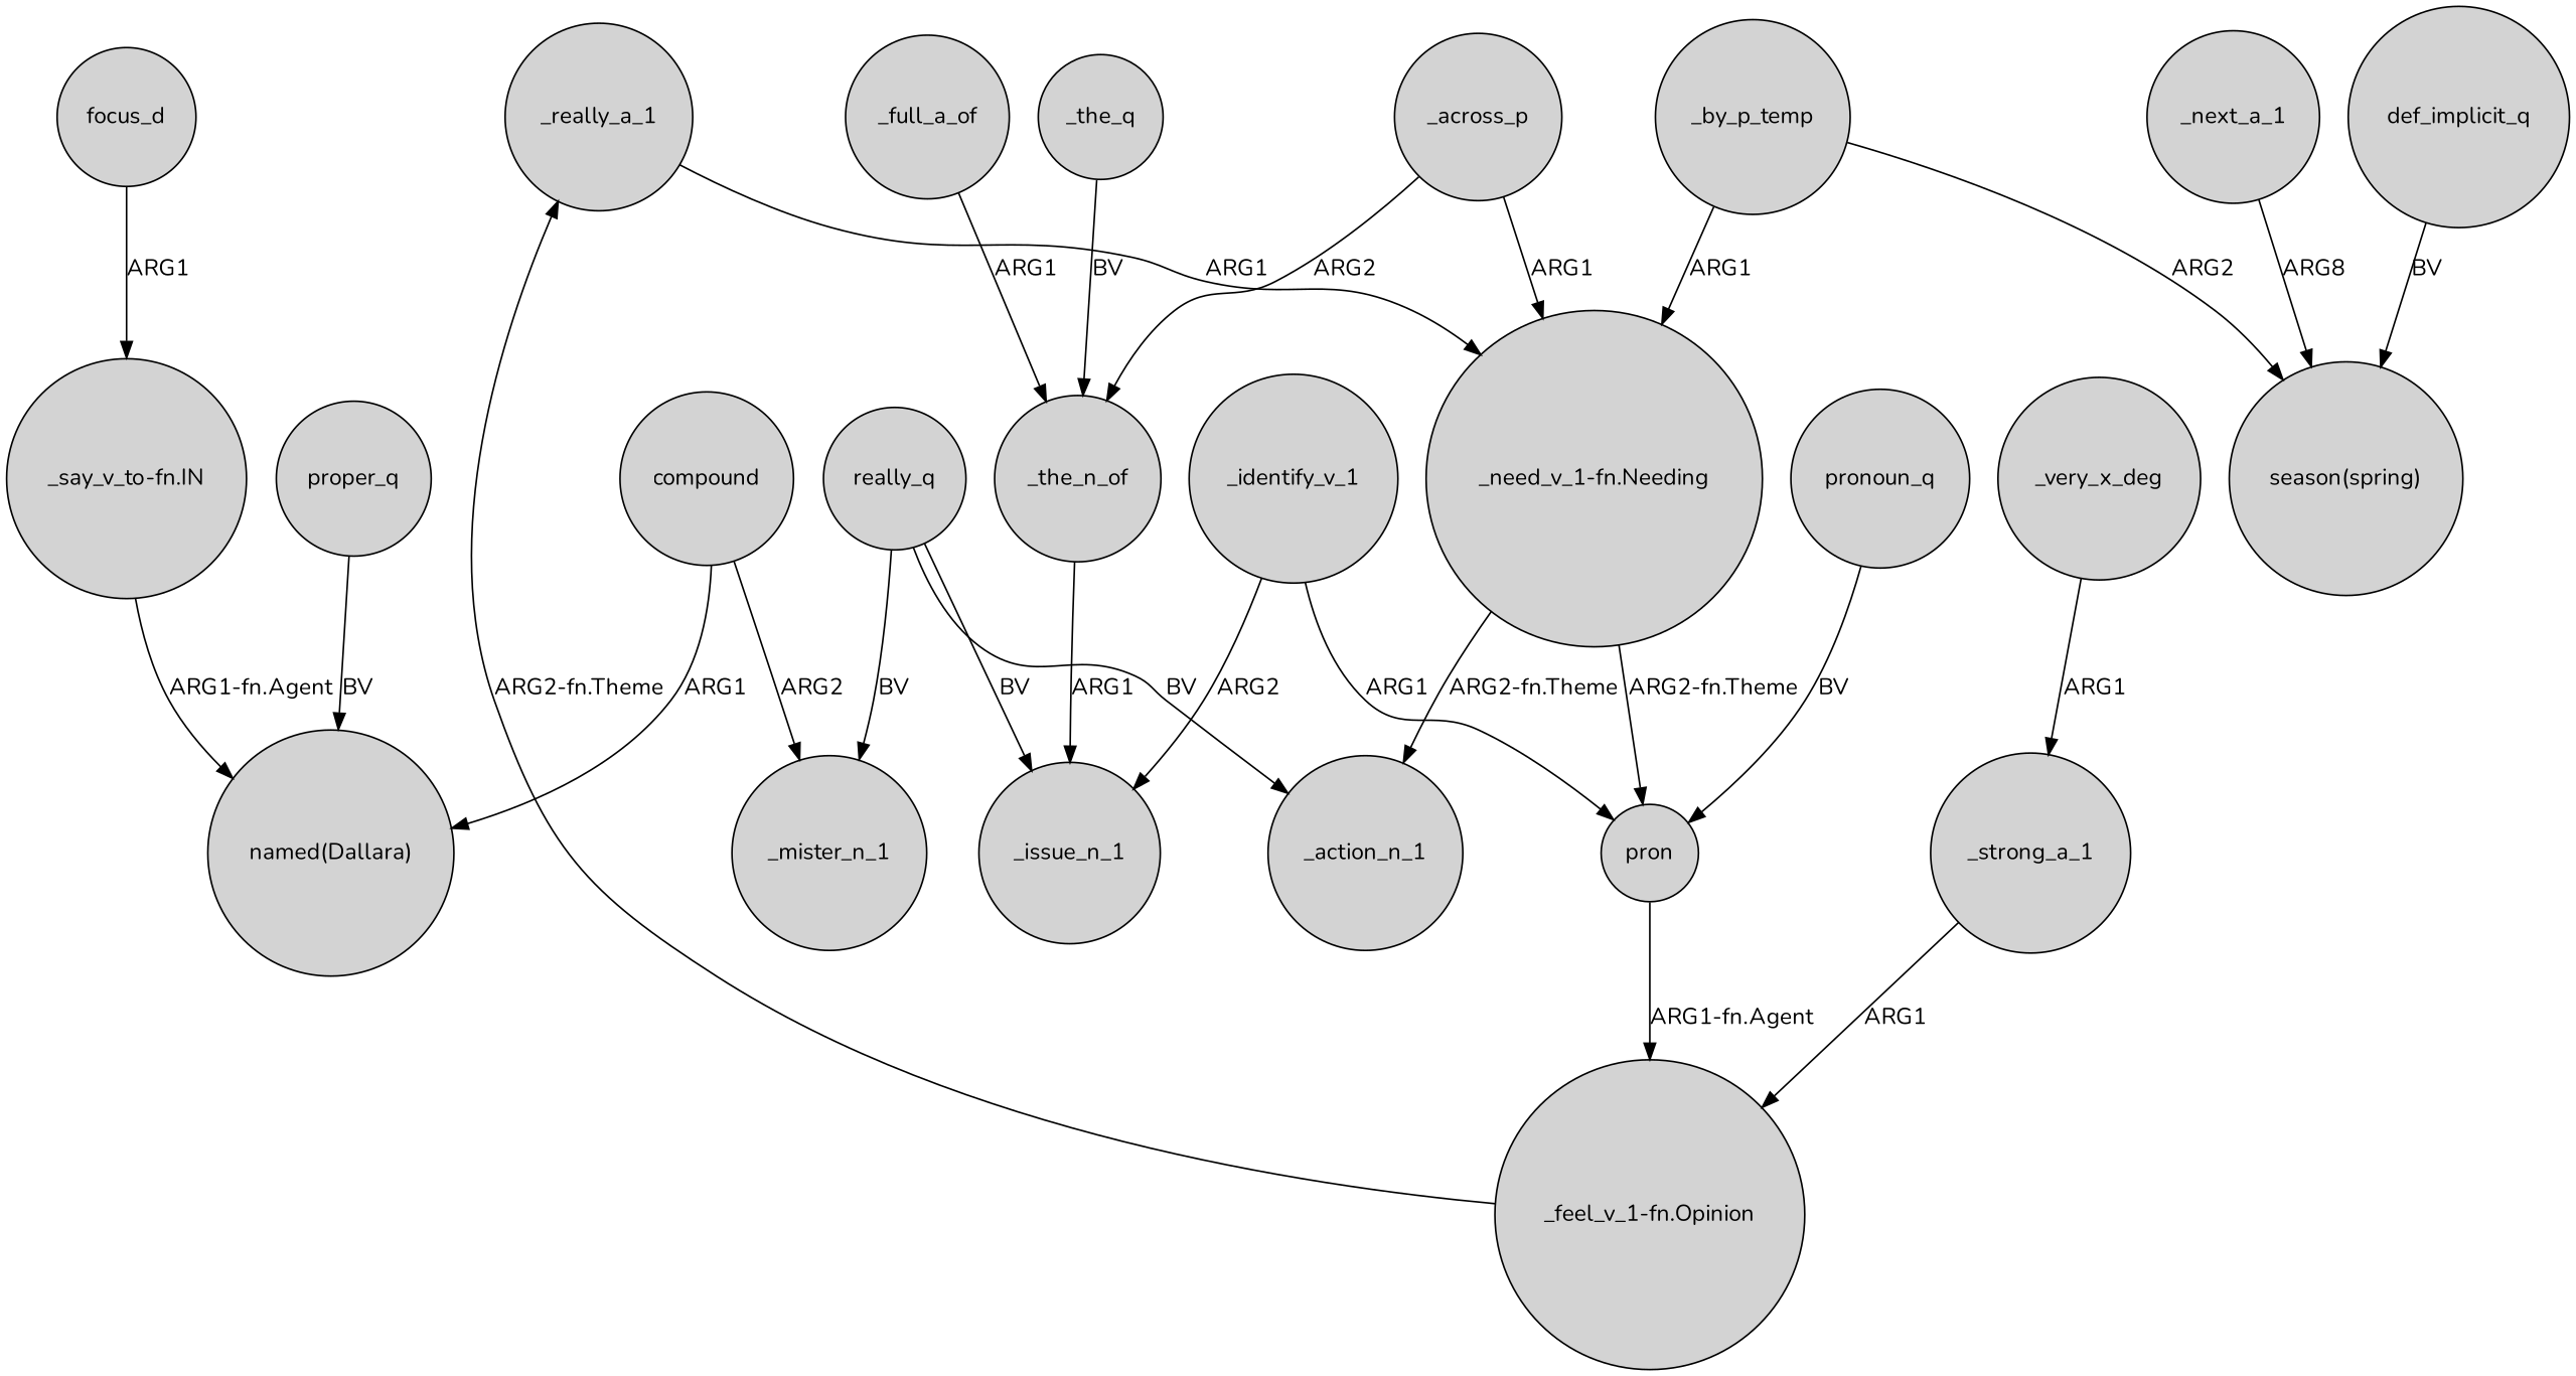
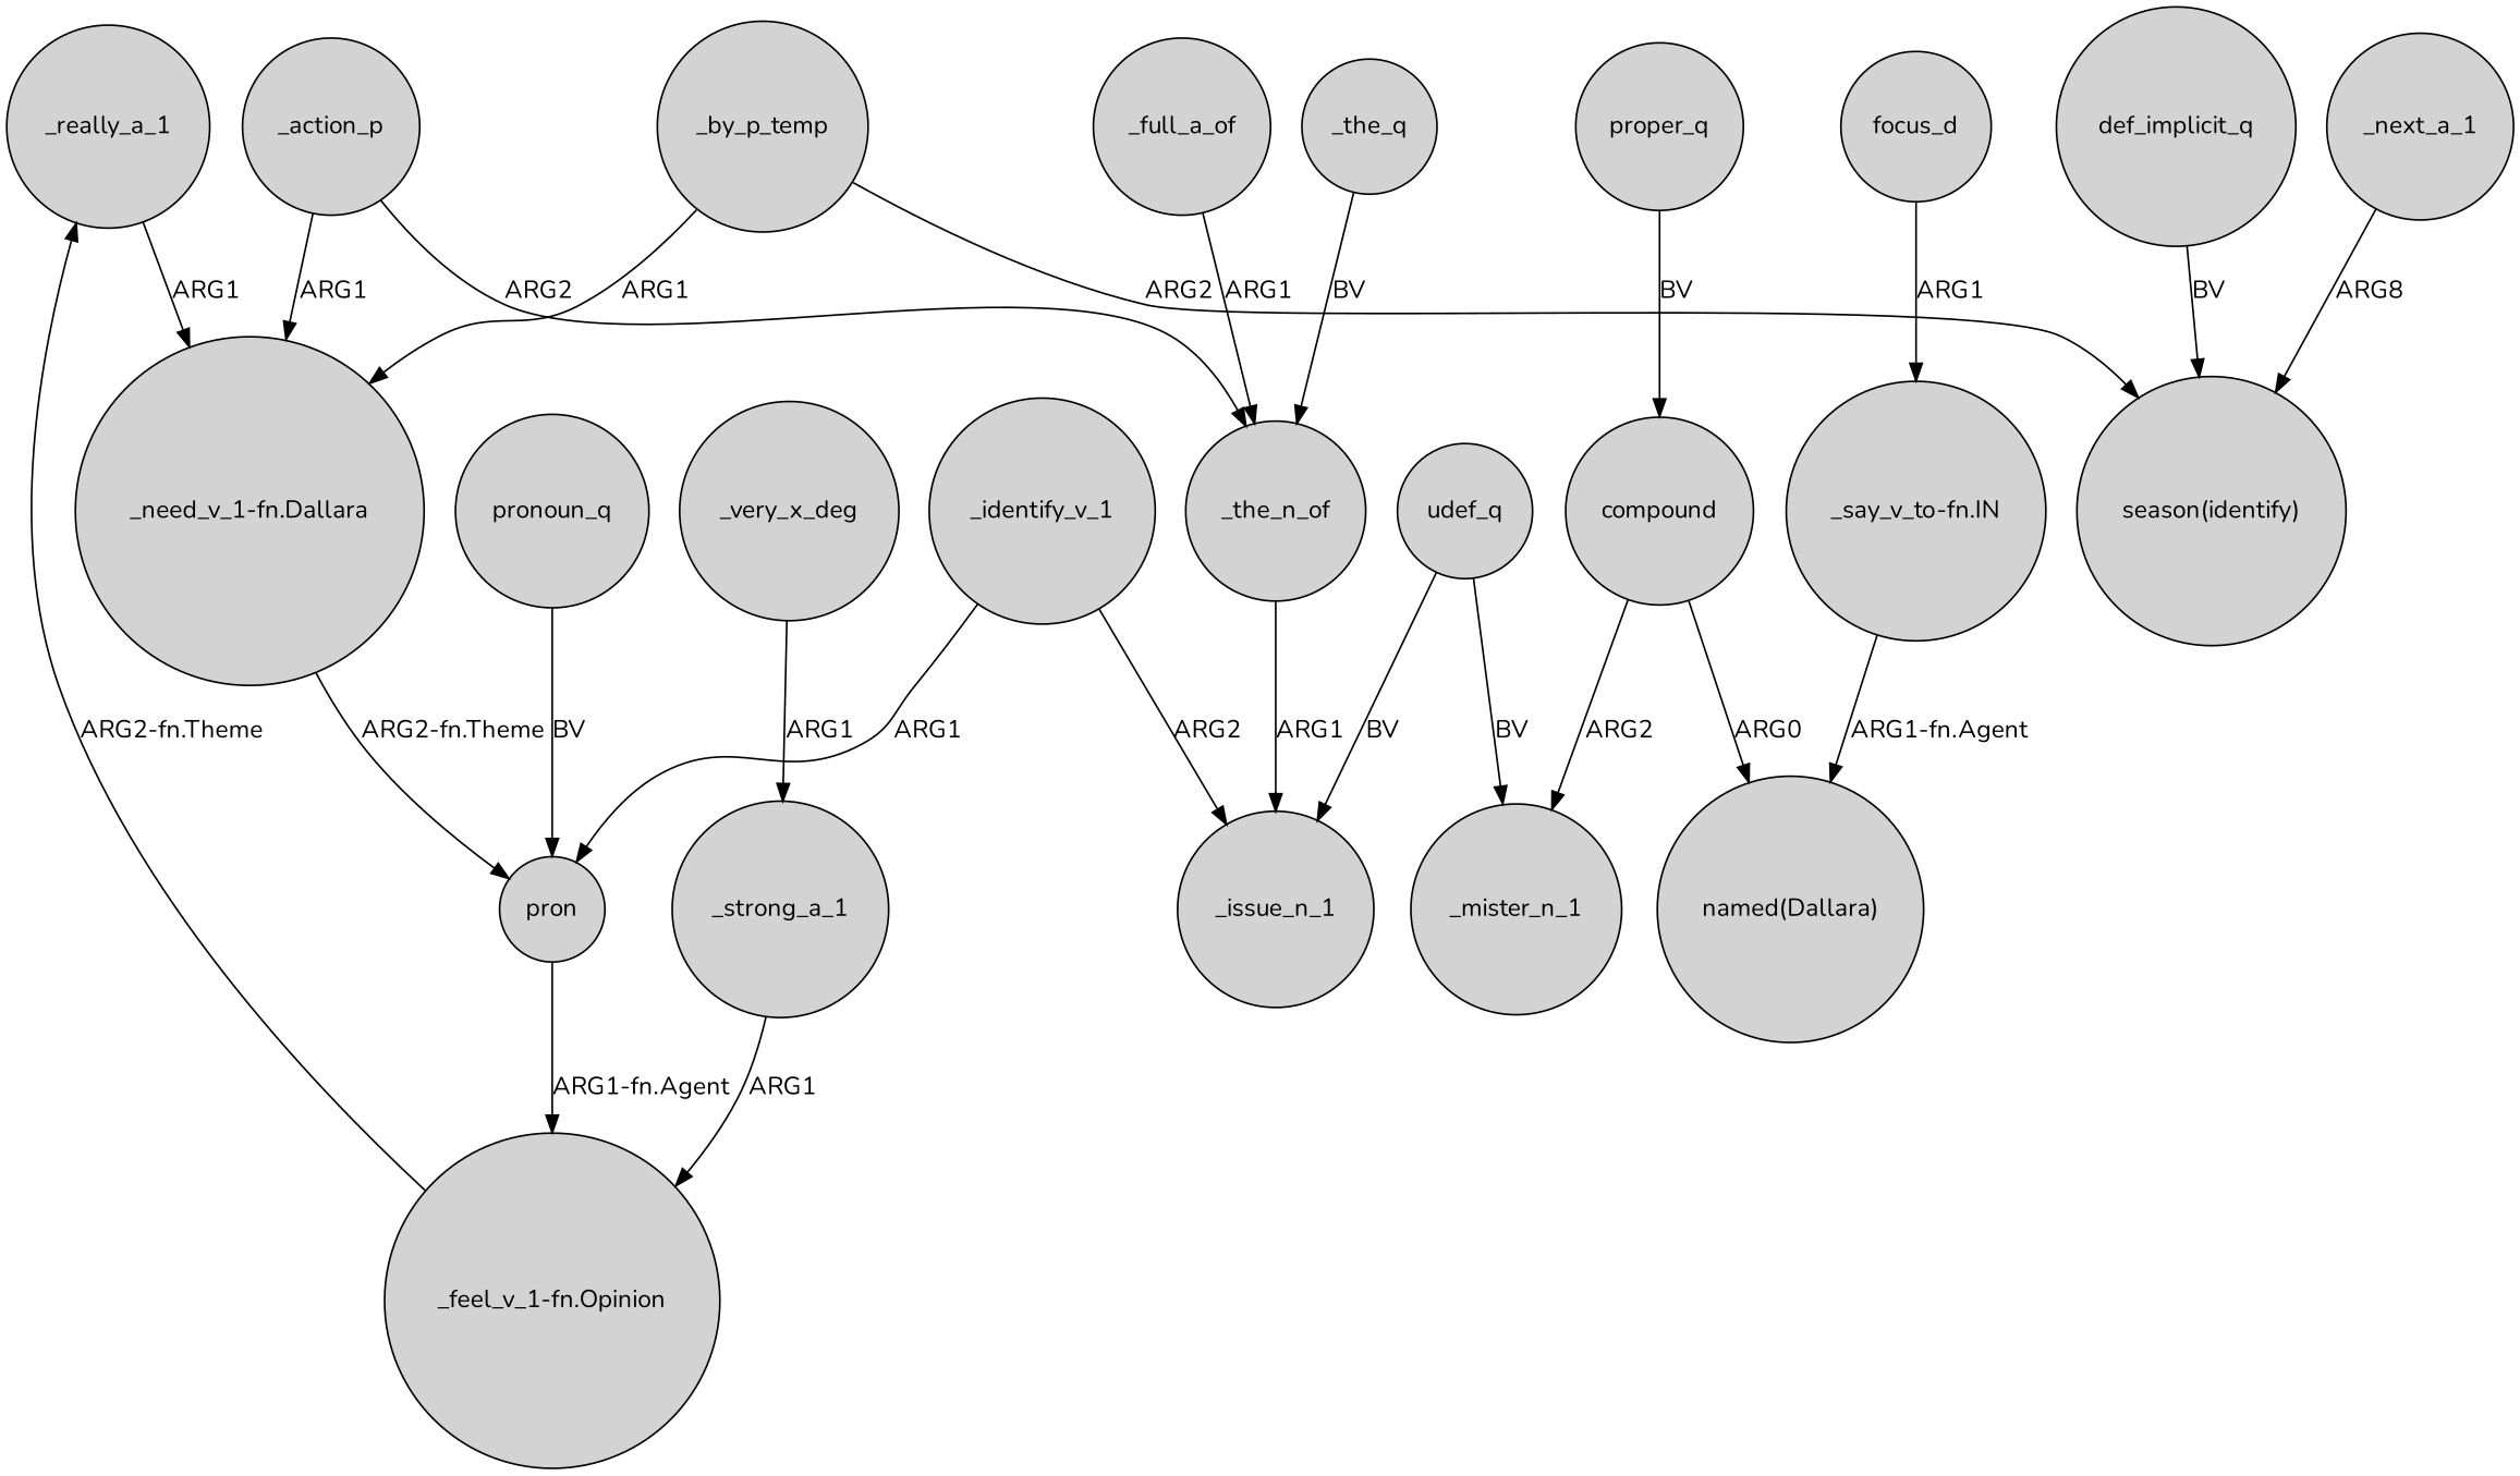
  digraph {
    fontname=Nunito
    node [fontname=Nunito shape=circle style=filled]
    edge [fontname=Nunito]
    _really_a_1
-   "_need_v_1-fn.Needing"
-   _action_n_1
+   "_need_v_1-fn.Needing" [label="_need_v_1-fn.Dallara"]
    pron
    "_feel_v_1-fn.Opinion"
    _very_x_deg
    _strong_a_1
    proper_q
    "named(Dallara)"
    _by_p_temp
-   "season(spring)"
+   "season(spring)" [label="season(identify)"]
    compound
    _mister_n_1
-   udef_q [label=really_q]
+   udef_q
    _issue_n_1
    n16 [label=_the_n_of]
    _full_a_of
-   _across_p
+   _across_p [label=_action_p]
    _identify_v_1
    focus_d
    "_say_v_to-fn.IN"
    pronoun_q
    def_implicit_q
    _next_a_1
    _the_q
    _really_a_1 -> "_need_v_1-fn.Needing" [label=ARG1]
-   "_need_v_1-fn.Needing" -> _action_n_1 [label="ARG2-fn.Theme"]
    "_need_v_1-fn.Needing" -> pron [label="ARG2-fn.Theme"]
    pron -> "_feel_v_1-fn.Opinion" [label="ARG1-fn.Agent"]
    "_feel_v_1-fn.Opinion" -> _really_a_1 [label="ARG2-fn.Theme"]
    _very_x_deg -> _strong_a_1 [label=ARG1]
    _strong_a_1 -> "_feel_v_1-fn.Opinion" [label=ARG1]
-   proper_q -> "named(Dallara)" [label=BV]
+   proper_q -> compound [label=BV]
    _by_p_temp -> "_need_v_1-fn.Needing" [label=ARG1]
    _by_p_temp -> "season(spring)" [label=ARG2]
-   compound -> "named(Dallara)" [label=ARG1]
+   compound -> "named(Dallara)" [label=ARG0]
    compound -> _mister_n_1 [label=ARG2]
-   udef_q -> _action_n_1 [label=BV]
    udef_q -> _mister_n_1 [label=BV]
    udef_q -> _issue_n_1 [label=BV]
    n16 -> _issue_n_1 [label=ARG1]
    _full_a_of -> n16 [label=ARG1]
    _across_p -> "_need_v_1-fn.Needing" [label=ARG1]
    _across_p -> n16 [label=ARG2]
    _identify_v_1 -> pron [label=ARG1]
    _identify_v_1 -> _issue_n_1 [label=ARG2]
    focus_d -> "_say_v_to-fn.IN" [label=ARG1]
    "_say_v_to-fn.IN" -> "named(Dallara)" [label="ARG1-fn.Agent"]
    pronoun_q -> pron [label=BV]
    def_implicit_q -> "season(spring)" [label=BV]
    _next_a_1 -> "season(spring)" [label=ARG8]
    _the_q -> n16 [label=BV]
  }
